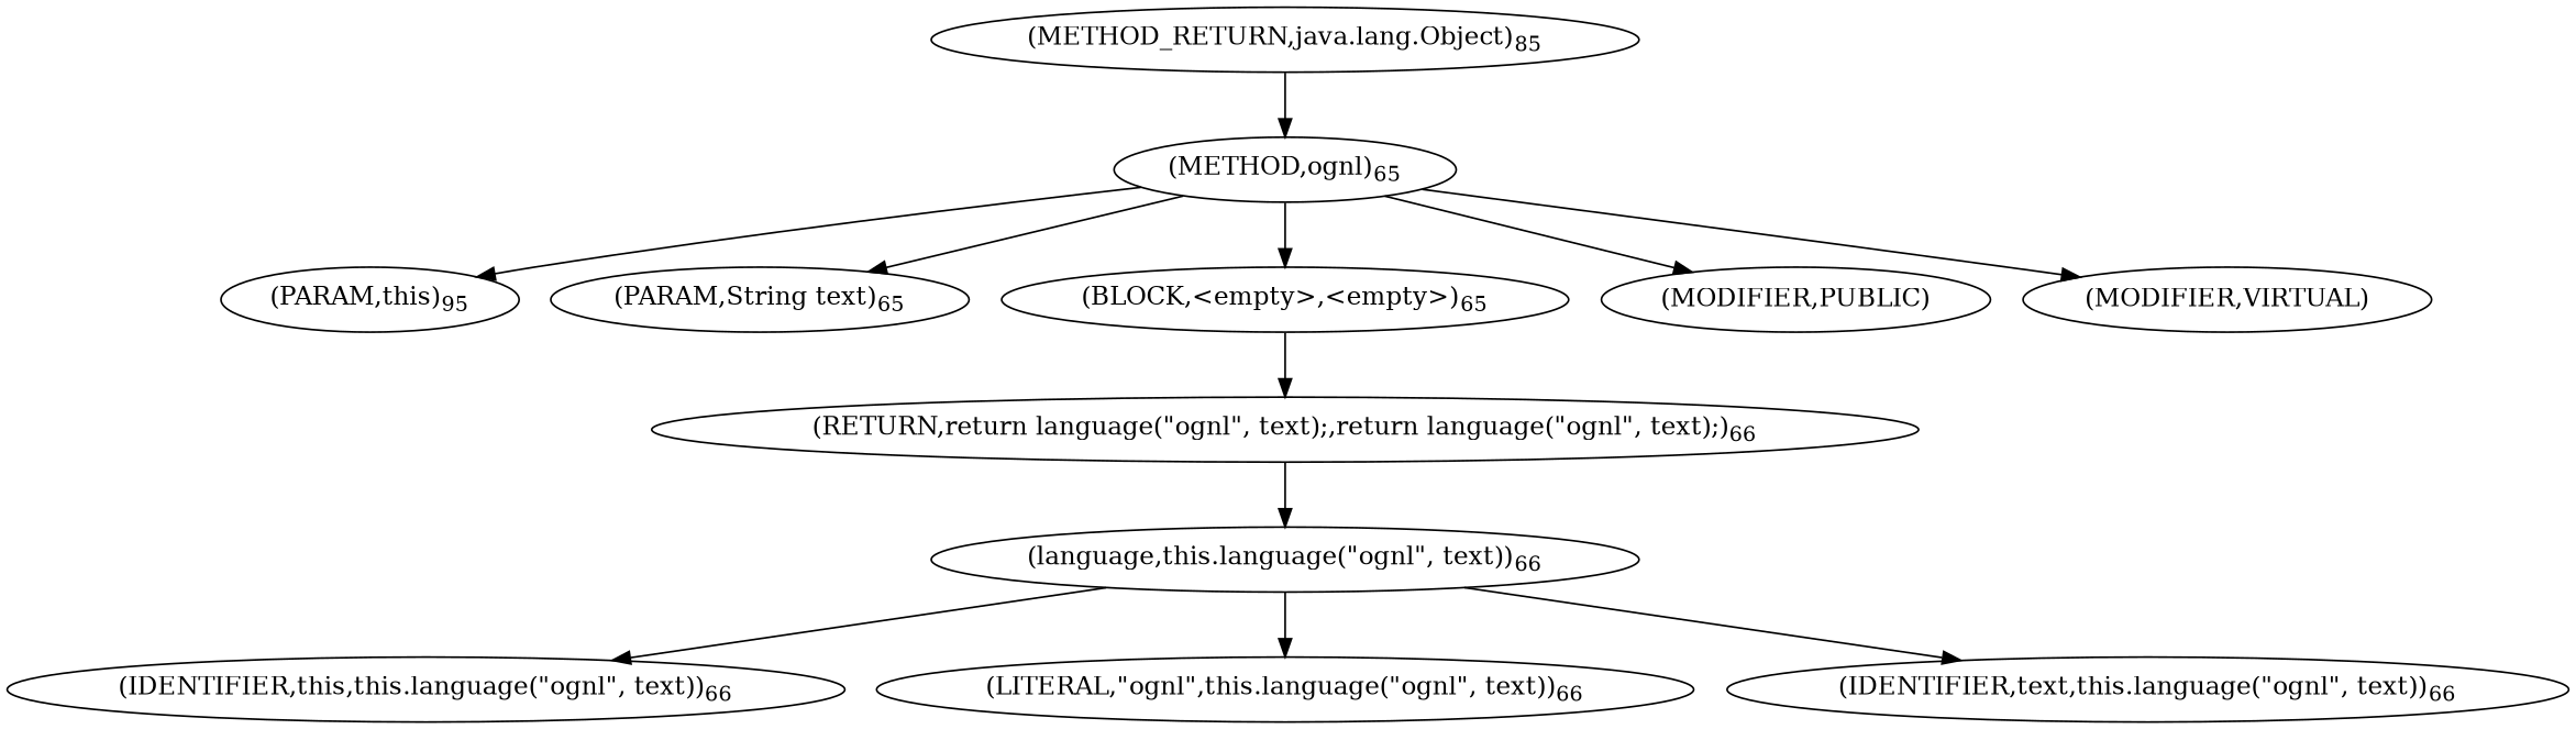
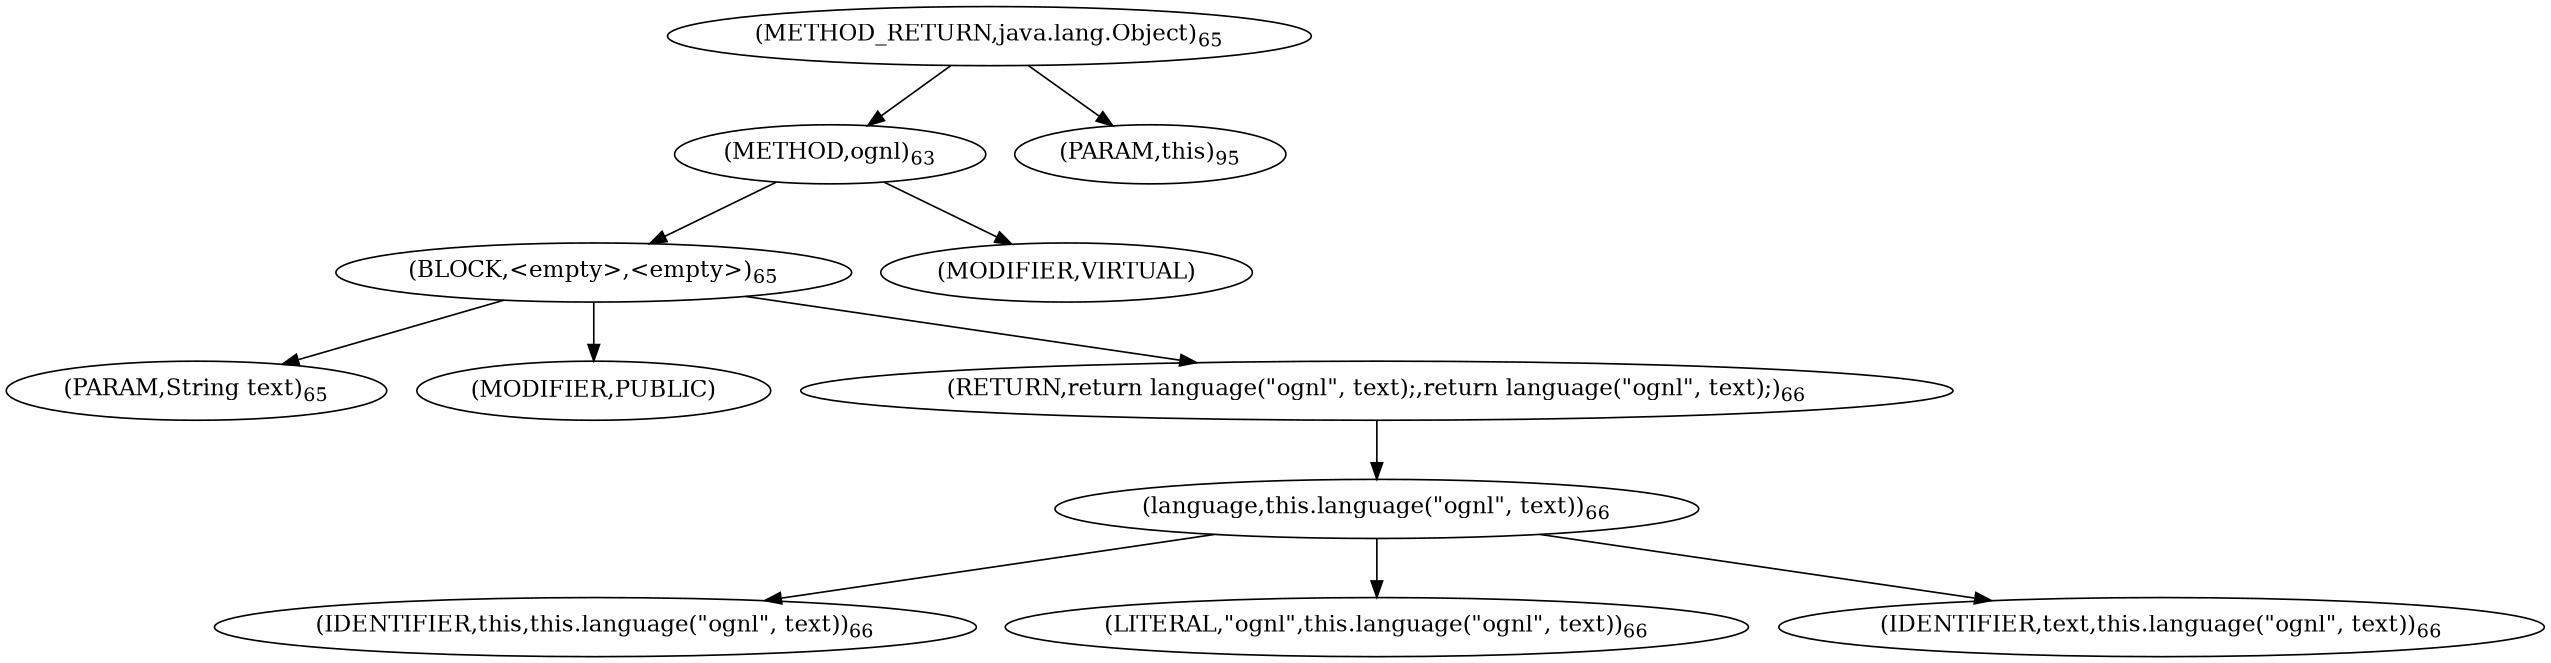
  digraph {
-   n1 [label=<(METHOD,ognl)<SUB>65</SUB>>]
+   n1 [label=<(METHOD,ognl)<SUB>63</SUB>>]
    n2 [label=<(PARAM,this)<SUB>95</SUB>>]
    n3 [label=<(PARAM,String text)<SUB>65</SUB>>]
    n4 [label=<(BLOCK,&lt;empty&gt;,&lt;empty&gt;)<SUB>65</SUB>>]
    n5 [label=<(MODIFIER,PUBLIC)>]
    n6 [label=<(MODIFIER,VIRTUAL)>]
    n7 [label=<(RETURN,return language(&quot;ognl&quot;, text);,return language(&quot;ognl&quot;, text);)<SUB>66</SUB>>]
-   n8 [label=<(METHOD_RETURN,java.lang.Object)<SUB>85</SUB>>]
+   n8 [label=<(METHOD_RETURN,java.lang.Object)<SUB>65</SUB>>]
    n9 [label=<(language,this.language(&quot;ognl&quot;, text))<SUB>66</SUB>>]
    n10 [label=<(IDENTIFIER,this,this.language(&quot;ognl&quot;, text))<SUB>66</SUB>>]
    n11 [label=<(LITERAL,&quot;ognl&quot;,this.language(&quot;ognl&quot;, text))<SUB>66</SUB>>]
    n12 [label=<(IDENTIFIER,text,this.language(&quot;ognl&quot;, text))<SUB>66</SUB>>]
-   n1 -> n2
-   n1 -> n3
+   n8 -> n2
+   n4 -> n3
    n1 -> n4
-   n1 -> n5
+   n4 -> n5
    n1 -> n6
    n4 -> n7
    n7 -> n9
    n8 -> n1
    n9 -> n10
    n9 -> n11
    n9 -> n12
  }
